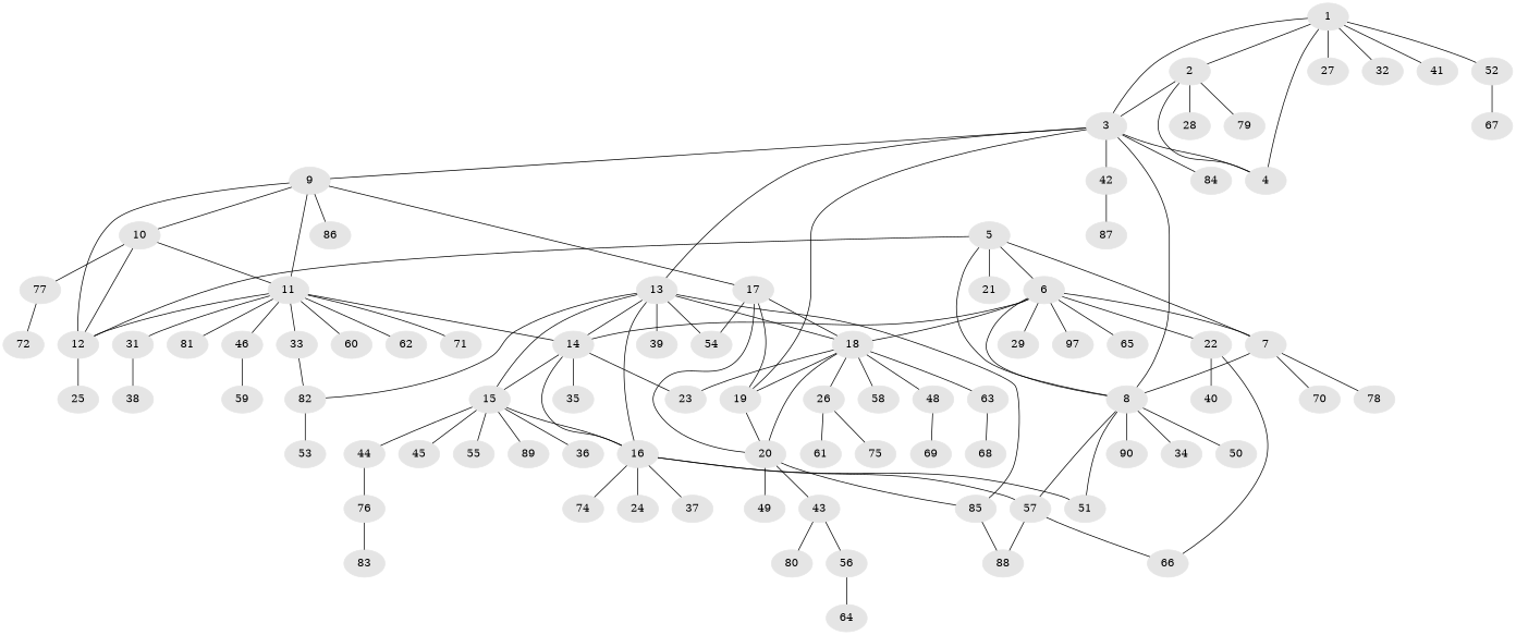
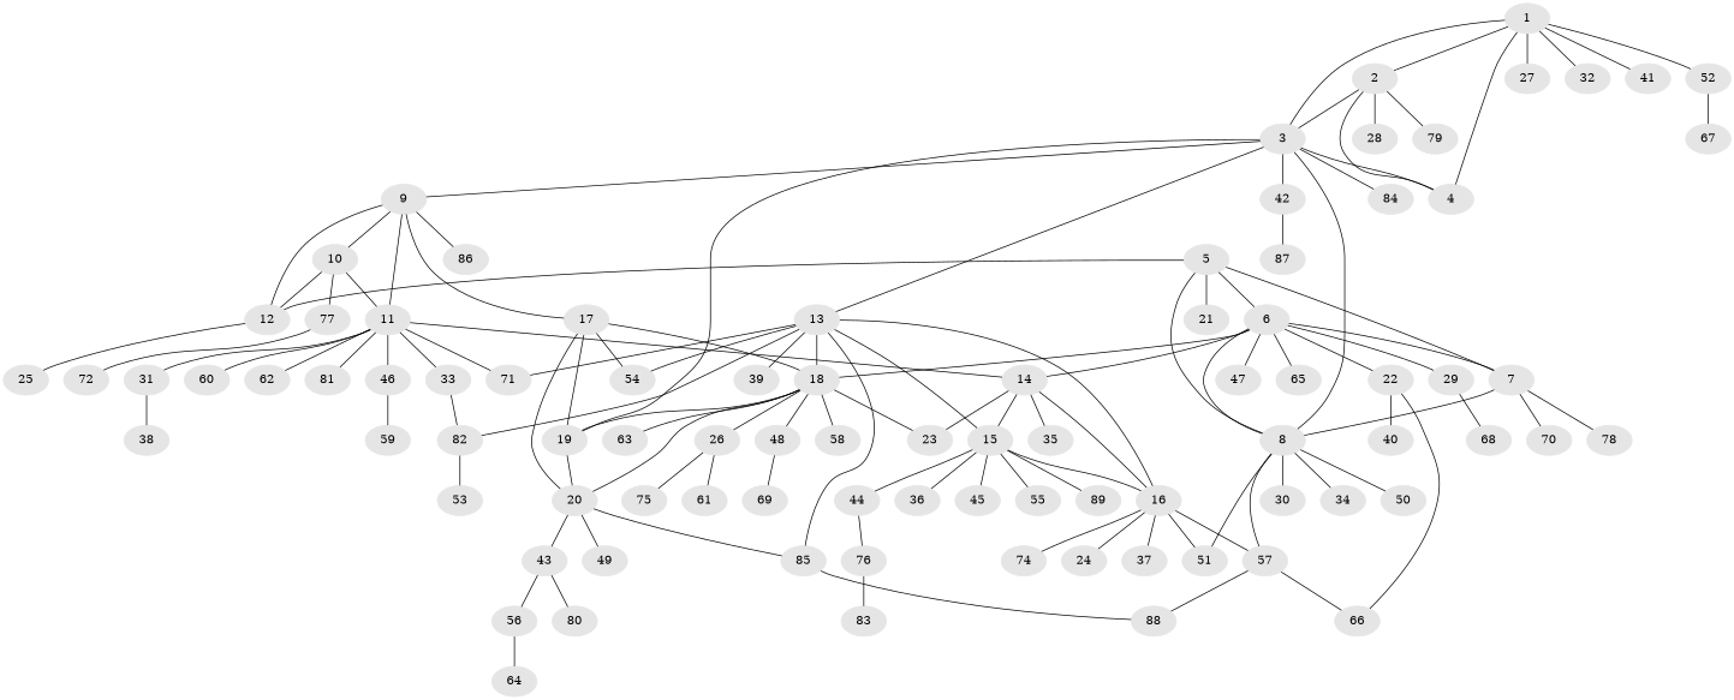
  graph {
    node [color=gray90 style=filled]
    1
    2
    3
    4
    27
    32
    41
    52
    28
    79
    8
    9
    13
    19
    42
    84
    67
-   30 [label=90]
+   30
    34
    50
    51
    57
    12
    10
    11
    17
    86
    14
    18
    15
    16
    39
    54
    82
    85
    20
    87
    5
    6
    7
    21
    22
    29
-   47 [label=97]
+   47
    65
    70
    78
    25
    23
    35
    26
    48
    58
    63
    40
    66
    88
    77
    31
    33
    46
    60
    62
    71
    81
    72
    38
    59
    36
    44
    45
    55
    89
    24
    37
    74
    53
    76
    43
    49
    61
    75
    69
    68
    56
    80
    64
    83
    1 -- 2
    1 -- 3
    1 -- 4
    1 -- 27
    1 -- 32
    1 -- 41
    1 -- 52
    2 -- 3
    2 -- 4
    2 -- 28
    2 -- 79
    3 -- 4
    3 -- 8
    3 -- 9
    3 -- 13
    3 -- 19
    3 -- 42
    3 -- 84
    52 -- 67
    8 -- 30
    8 -- 34
    8 -- 50
    8 -- 51
    8 -- 57
    9 -- 12
    9 -- 10
    9 -- 11
    9 -- 17
    9 -- 86
-   13 -- 14
+   13 -- 71
    13 -- 18
    13 -- 15
    13 -- 16
    13 -- 39
    13 -- 54
    13 -- 82
    13 -- 85
    19 -- 20
    42 -- 87
    57 -- 66
    57 -- 88
    12 -- 25
    10 -- 12
    10 -- 11
    10 -- 77
-   11 -- 12
    11 -- 14
    11 -- 31
    11 -- 33
    11 -- 46
    11 -- 60
    11 -- 62
    11 -- 71
    11 -- 81
    17 -- 19
    17 -- 18
    17 -- 54
    17 -- 20
    14 -- 15
    14 -- 16
    14 -- 23
    14 -- 35
    18 -- 19
    18 -- 20
    18 -- 23
    18 -- 26
    18 -- 48
    18 -- 58
    18 -- 63
    15 -- 16
    15 -- 36
    15 -- 44
    15 -- 45
    15 -- 55
    15 -- 89
    16 -- 51
    16 -- 57
    16 -- 24
    16 -- 37
    16 -- 74
    82 -- 53
    85 -- 88
    20 -- 85
    20 -- 43
    20 -- 49
    5 -- 8
    5 -- 12
    5 -- 6
    5 -- 7
    5 -- 21
    6 -- 8
    6 -- 14
    6 -- 18
    6 -- 7
    6 -- 22
    6 -- 29
    6 -- 47
    6 -- 65
    7 -- 8
    7 -- 70
    7 -- 78
    22 -- 40
    22 -- 66
    26 -- 61
    26 -- 75
    48 -- 69
-   63 -- 68
+   29 -- 68
    77 -- 72
    31 -- 38
    33 -- 82
    46 -- 59
    44 -- 76
    76 -- 83
    43 -- 56
    43 -- 80
    56 -- 64
  }
